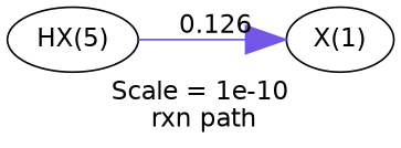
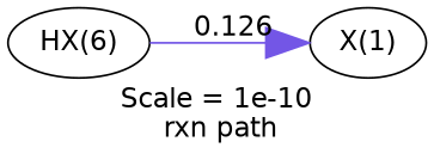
  digraph {
    fontname=Helvetica
    label="Scale = 1e-10\l rxn path"
    rankdir=LR
    node [fontname=Helvetica]
-   n1 [label="HX(5)"]
+   n1 [label="HX(6)"]
    n2 [label="X(1)"]
    n1 -> n2 [arrowsize=2.22 color="0.7, 0.626, 0.9" fontname=Helvetica label=" 0.126" style=solid]
  }
